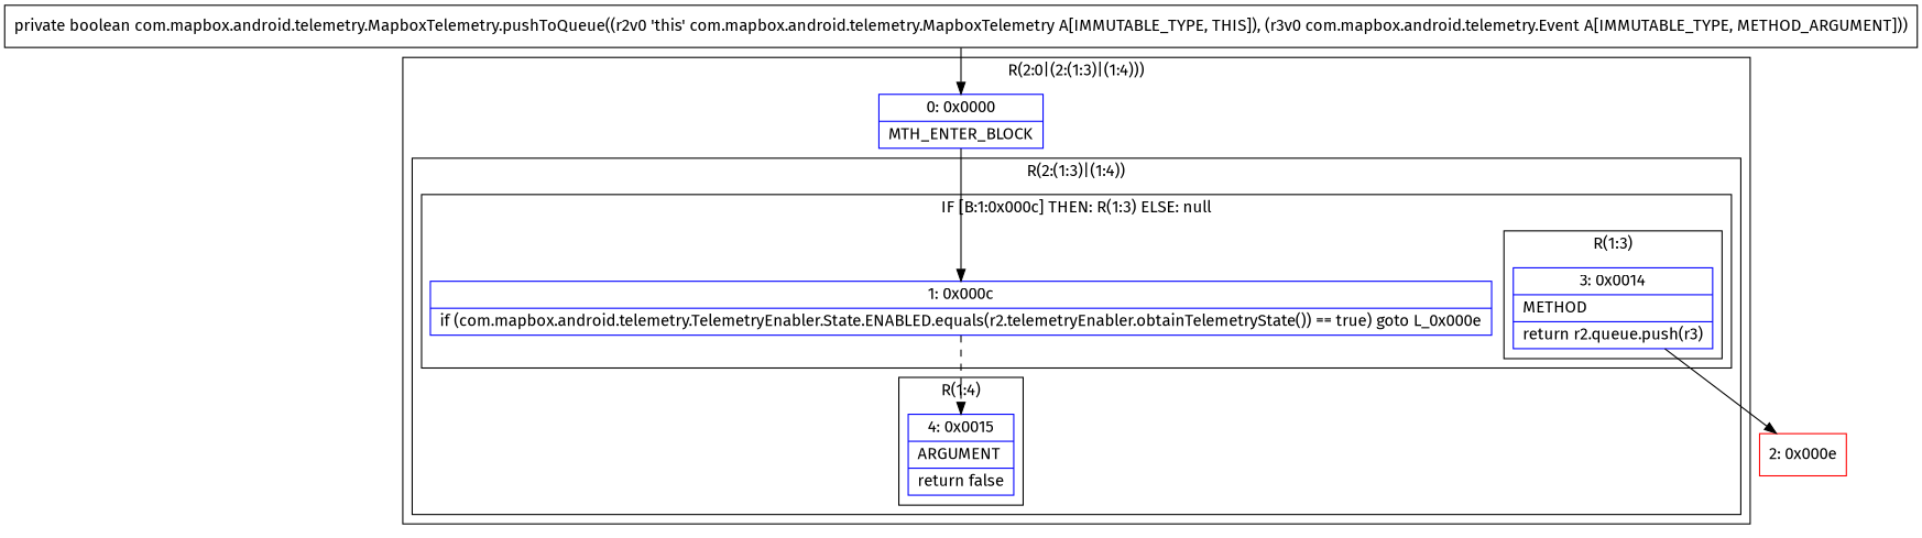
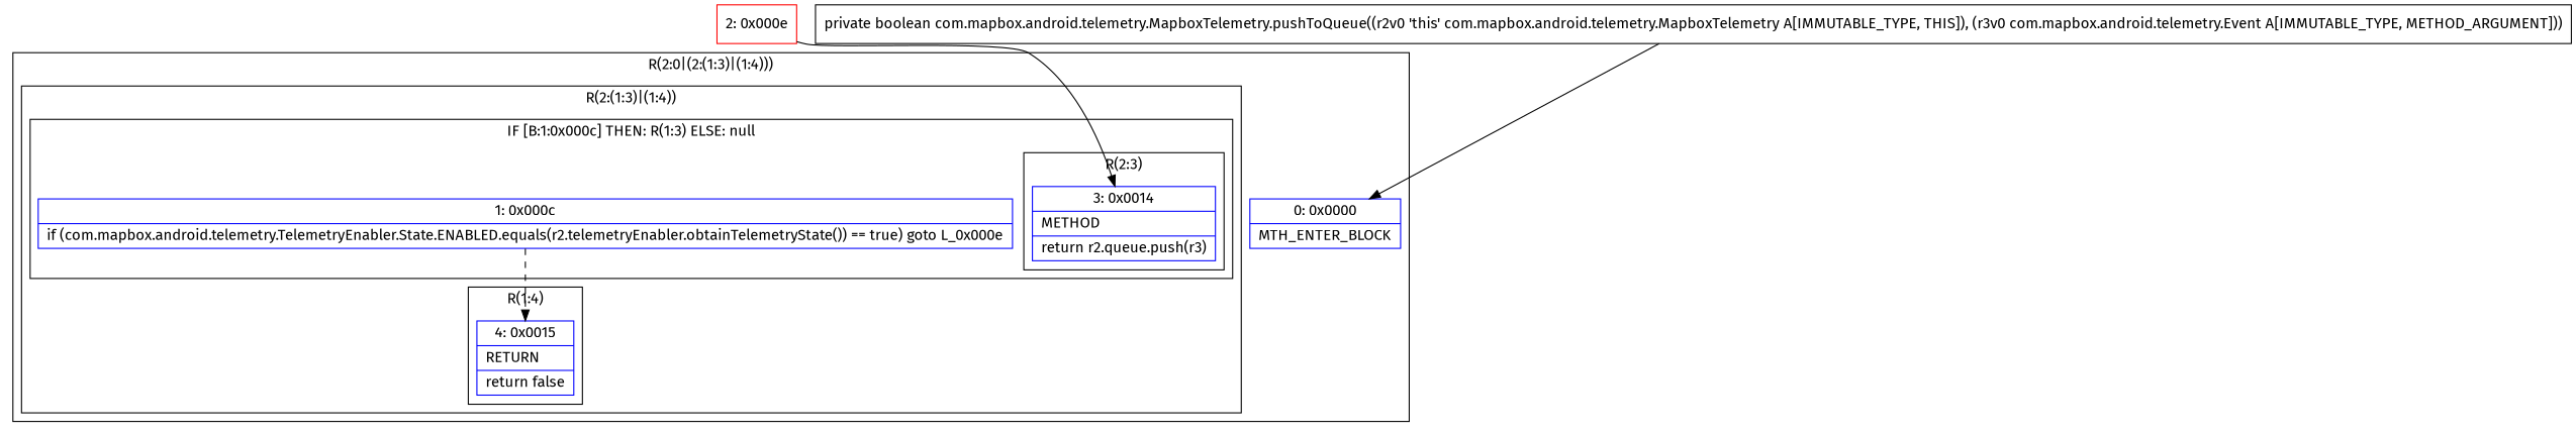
  digraph {
    fontname="Fira Sans"
    node [color=blue fontname="Fira Sans" shape=record]
    edge [fontname="Fira Sans"]
    n1 [label="{3\:\ 0x0014|METHOD\l|return r2.queue.push(r3)\l}"]
    n2 [label="{1\:\ 0x000c|if (com.mapbox.android.telemetry.TelemetryEnabler.State.ENABLED.equals(r2.telemetryEnabler.obtainTelemetryState()) == true) goto L_0x000e\l}"]
-   n3 [label="{4\:\ 0x0015|ARGUMENT\l|return false\l}"]
+   n3 [label="{4\:\ 0x0015|RETURN\l|return false\l}"]
    n4 [label="{0\:\ 0x0000|MTH_ENTER_BLOCK\l}"]
    n5 [color=red label="{2\:\ 0x000e}"]
    n6 [label="{private boolean com.mapbox.android.telemetry.MapboxTelemetry.pushToQueue((r2v0 'this' com.mapbox.android.telemetry.MapboxTelemetry A[IMMUTABLE_TYPE, THIS]), (r3v0 com.mapbox.android.telemetry.Event A[IMMUTABLE_TYPE, METHOD_ARGUMENT])) }" color=""]
    subgraph cluster_1 {
      label="R(2:0|(2:(1:3)|(1:4)))"
      n4
      subgraph cluster_2 {
        label="R(2:(1:3)|(1:4))"
        subgraph cluster_3 {
          label="IF [B:1:0x000c] THEN: R(1:3) ELSE: null"
          n2
          subgraph cluster_4 {
-           label="R(1:3)"
+           label="R(2:3)"
            n1
          }
        }
        subgraph cluster_5 {
          label="R(1:4)"
          n3
        }
      }
    }
    n2 -> n3 [style=dashed]
-   n4 -> n2
-   n1 -> n5
+   n5 -> n1
    n6 -> n4
  }
